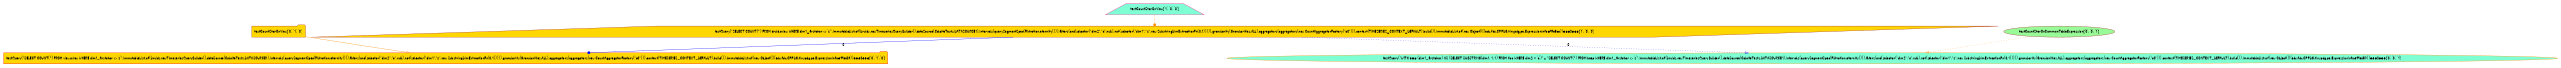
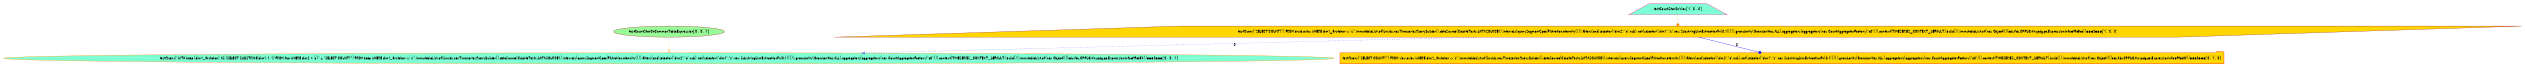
  digraph {
    fontname="Patrick Hand"
    node [fillcolor=gold shape=folder style=filled color=brown fontname="Patrick Hand"]
    edge [style=solid color=darkorange arrowhead=onormal fontname="Patrick Hand"]
    n1 [label="testQuery(\"SELECT COUNT(*) FROM druid.aview WHERE dim1_firstchar <> 'z'\",ImmutableList.of(Druids.newTimeseriesQueryBuilder().dataSource(CalciteTests.DATASOURCE1).intervals(querySegmentSpec(Filtration.eternity())).filters(and(selector(\"dim2\",\"a\",null),not(selector(\"dim1\",\"z\",new SubstringDimExtractionFn(0,1))))).granularity(Granularities.ALL).aggregators(aggregators(new CountAggregatorFactory(\"a0\"))).context(TIMESERIES_CONTEXT_DEFAULT).build()),ImmutableList.of(new Object((((edu.fdu.CPPDG.tinypdg.pe.ExpressionInfo@99e5ca))@@@3@@@['1', '0', '0']" shape=parallelogram]
    n2 [label="testQuery(\"SELECT COUNT(*) FROM view.aview WHERE dim1_firstchar <> 'z'\",ImmutableList.of(Druids.newTimeseriesQueryBuilder().dataSource(CalciteTests.DATASOURCE1).intervals(querySegmentSpec(Filtration.eternity())).filters(and(selector(\"dim2\",\"a\",null),not(selector(\"dim1\",\"z\",new SubstringDimExtractionFn(0,1))))).granularity(Granularities.ALL).aggregators(aggregators(new CountAggregatorFactory(\"a0\"))).context(TIMESERIES_CONTEXT_DEFAULT).build()),ImmutableList.of(new Object((((edu.fdu.CPPDG.tinypdg.pe.ExpressionInfo@99e60f))@@@3@@@['0', '1', '0']" color=red]
    n3 [fillcolor=aquamarine label="testQuery(\"WITH beep (dim1_firstchar) AS (SELECT SUBSTRING(dim1, 1, 1) FROM foo WHERE dim2 = 'a')\" + \"SELECT COUNT(*) FROM beep WHERE dim1_firstchar <> 'z'\",ImmutableList.of(Druids.newTimeseriesQueryBuilder().dataSource(CalciteTests.DATASOURCE1).intervals(querySegmentSpec(Filtration.eternity())).filters(and(selector(\"dim2\",\"a\",null),not(selector(\"dim1\",\"z\",new SubstringDimExtractionFn(0,1))))).granularity(Granularities.ALL).aggregators(aggregators(new CountAggregatorFactory(\"a0\"))).context(TIMESERIES_CONTEXT_DEFAULT).build()),ImmutableList.of(new Object((((edu.fdu.CPPDG.tinypdg.pe.ExpressionInfo@99e657))@@@3@@@['0', '0', '1']" shape=ellipse color=darkorange]
-   n4 [label="testCountStarOnView['0', '1', '0']"]
    n5 [fillcolor=palegreen label="testCountStarOnCommonTableExpression['0', '0', '1']" shape=ellipse]
    n6 [fillcolor=aquamarine label="testCountStarOnView['1', '0', '0']" shape=trapezium color=deeppink]
    n1 -> n2 [label=0 color=blue arrowhead=dot]
    n1 -> n3 [label=0 style=dotted color=blue]
-   n4 -> n2
    n5 -> n3 [style=dotted]
    n6 -> n1 [style=dashed arrowhead=dot]
  }
